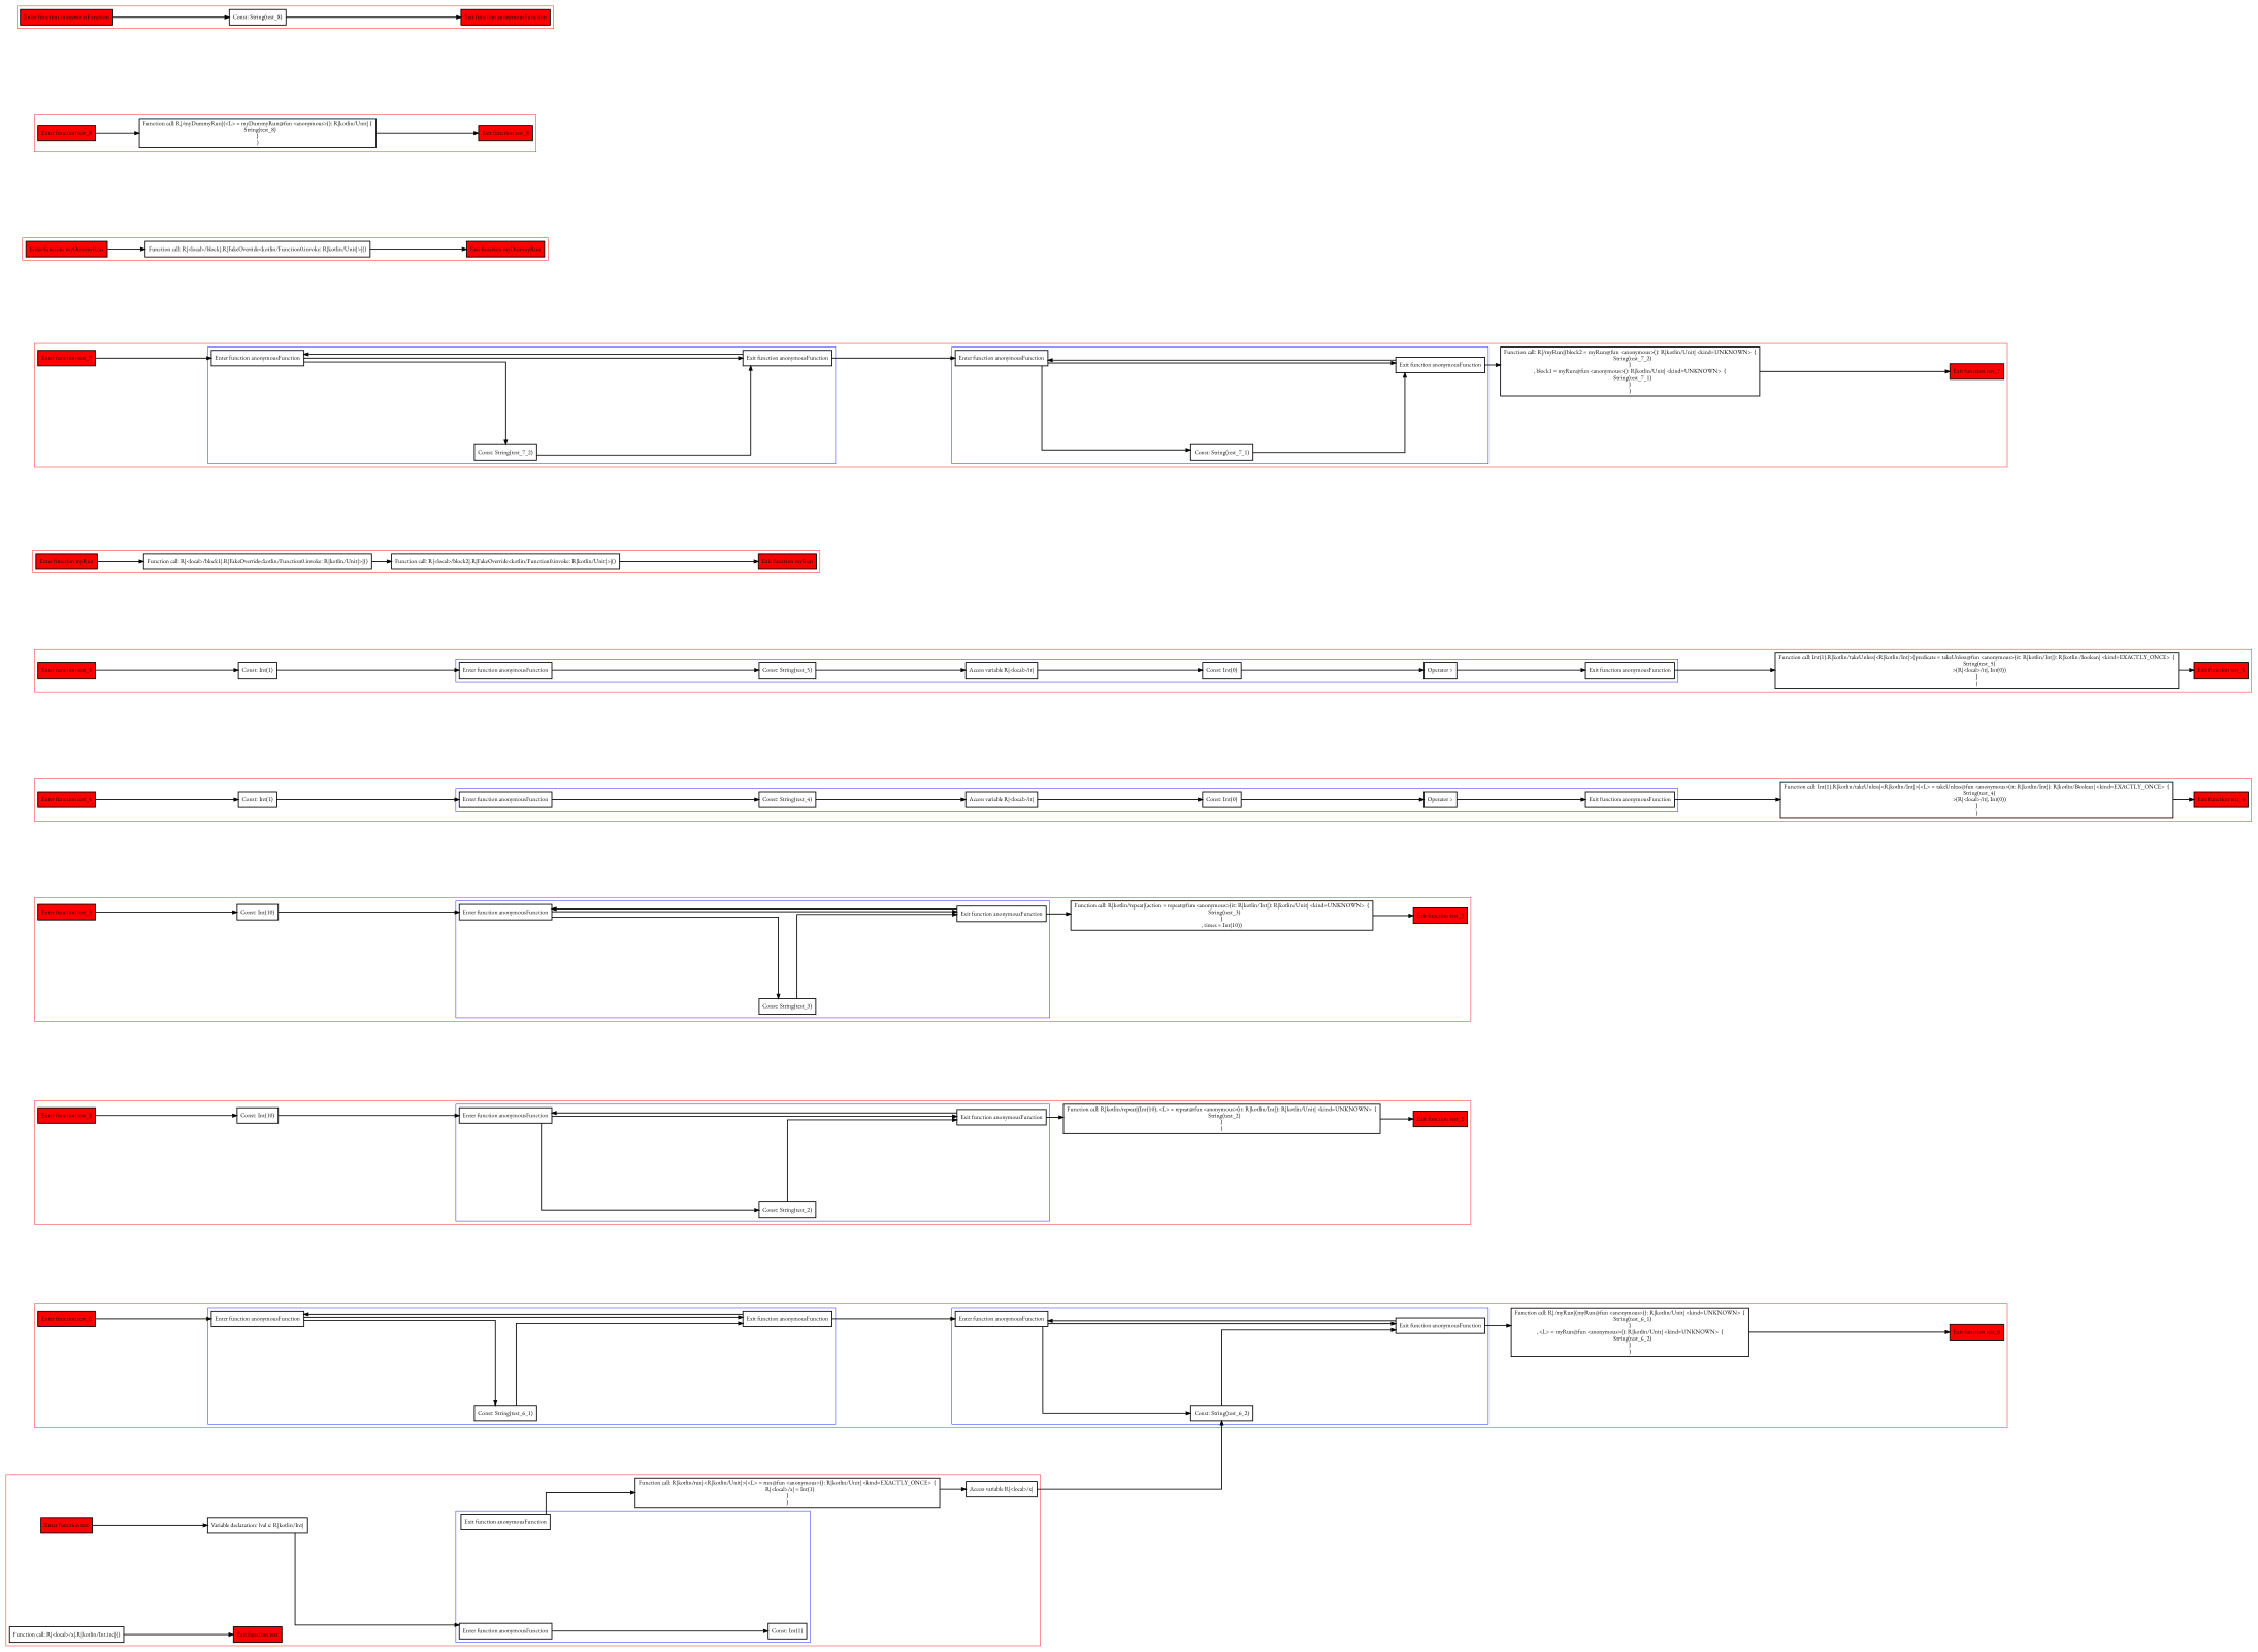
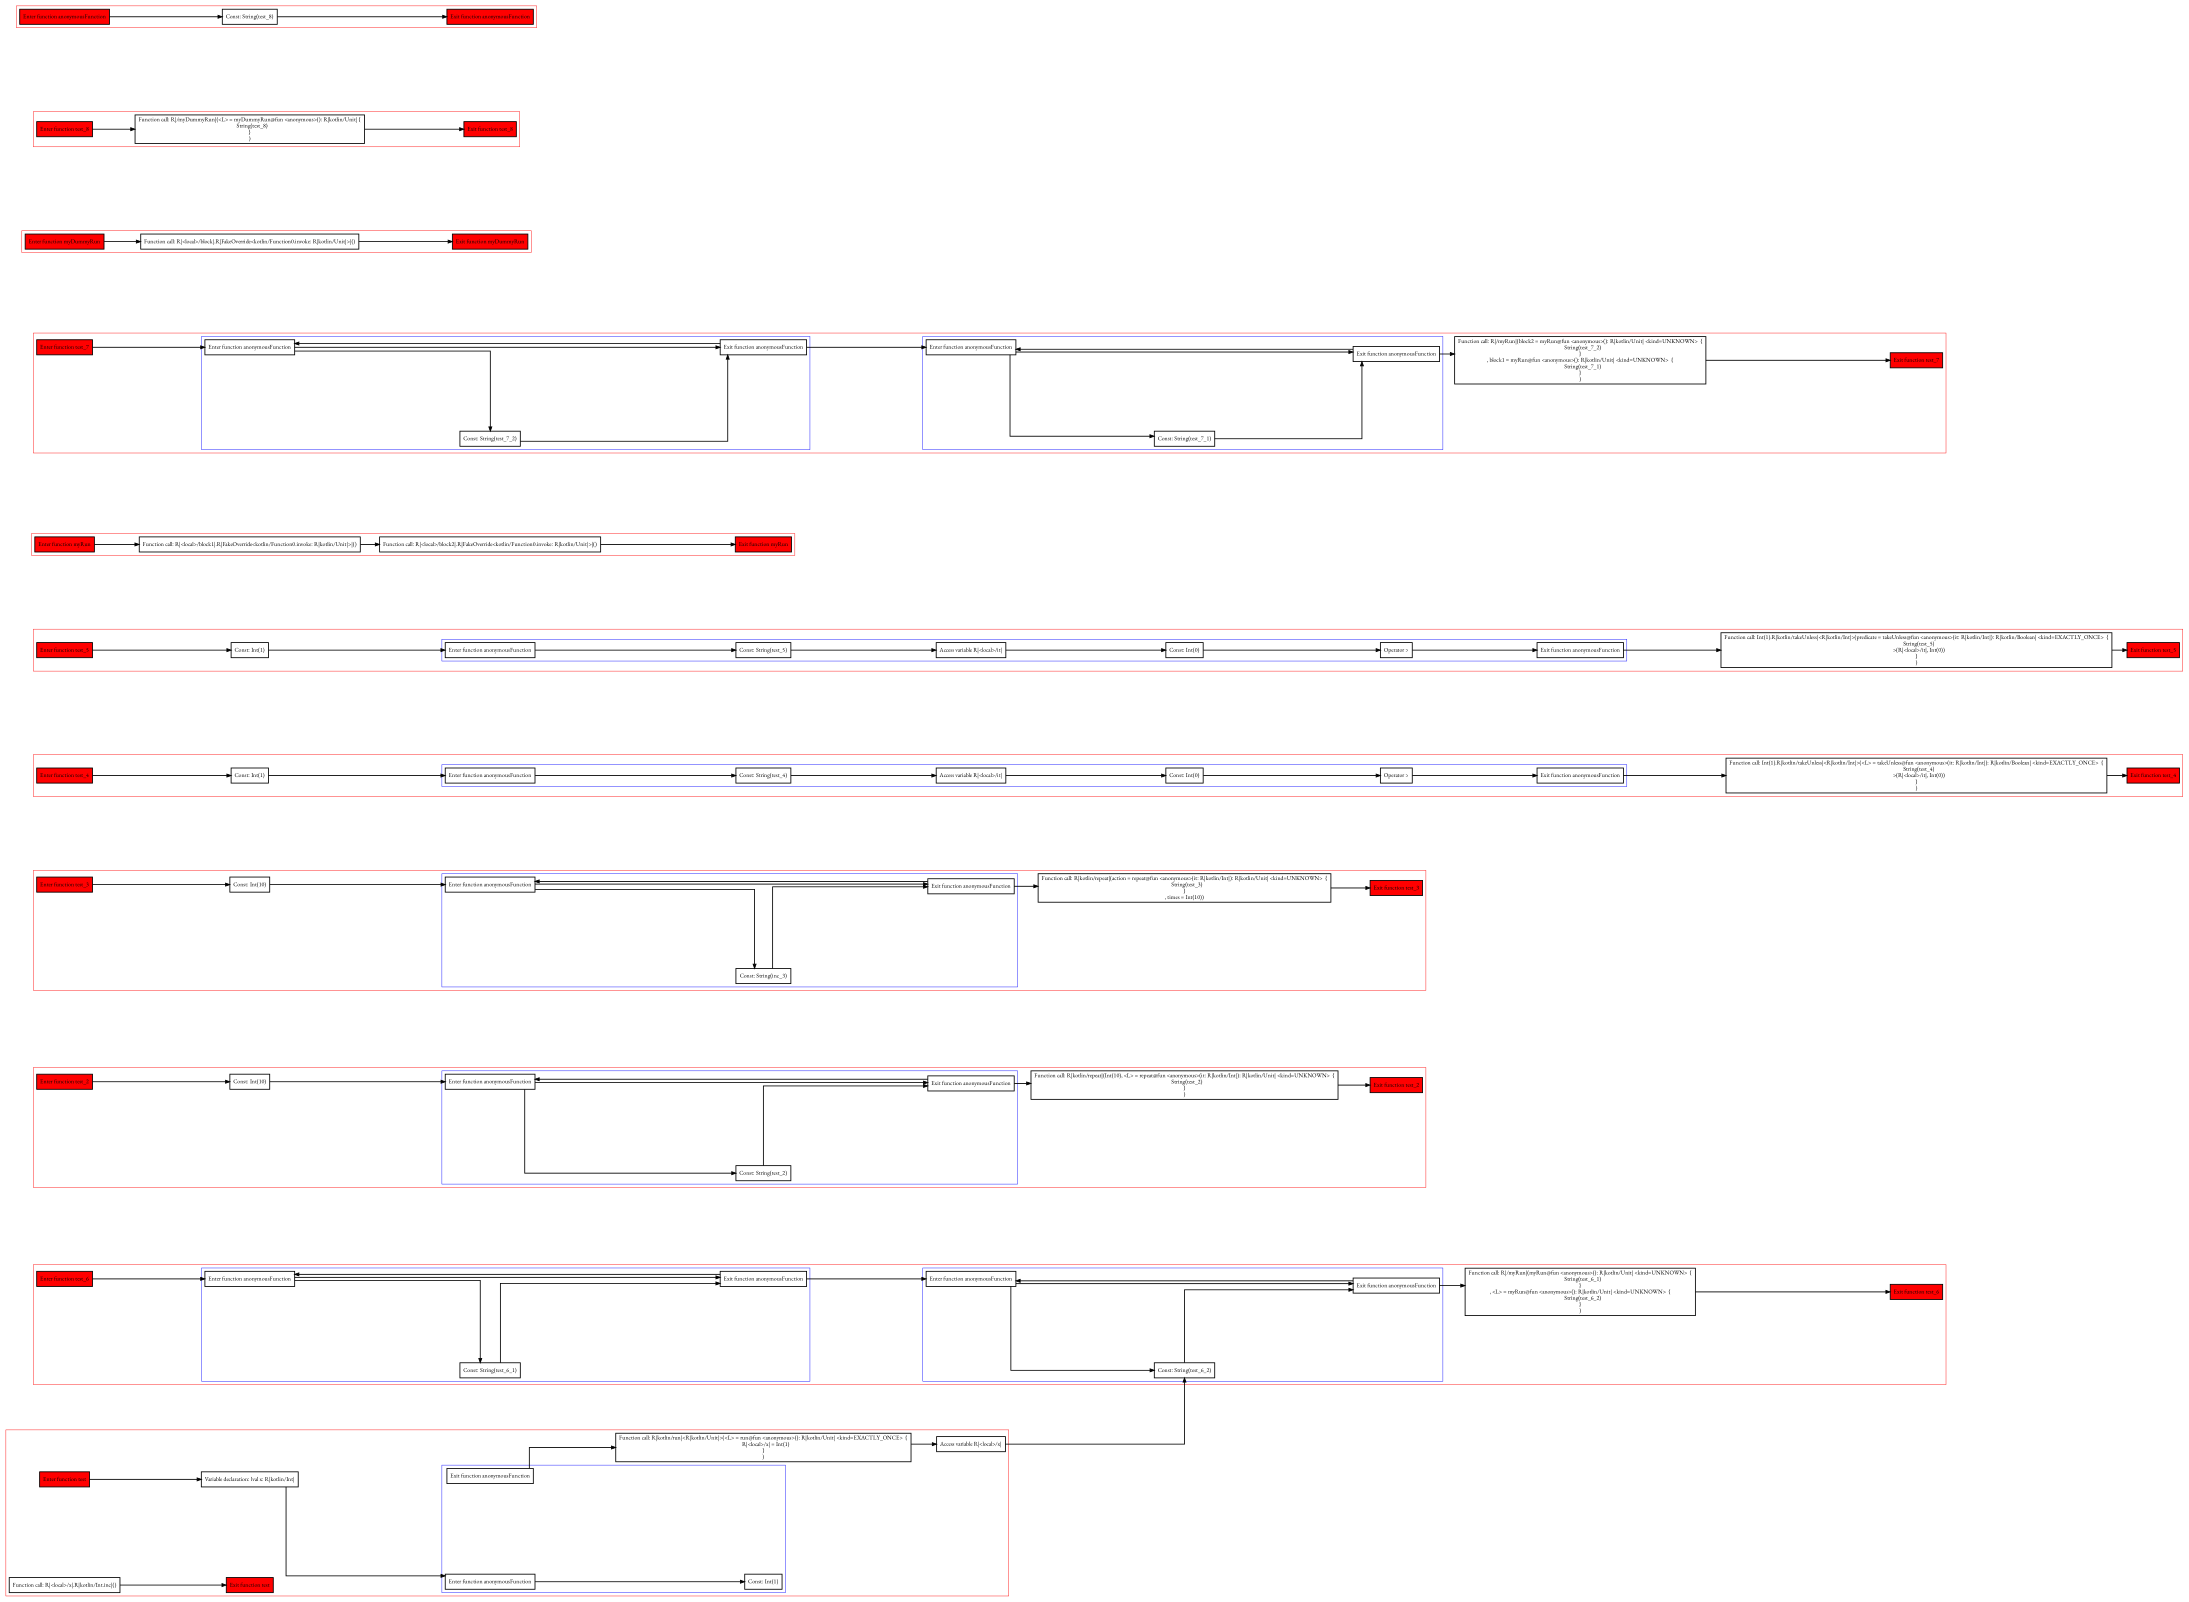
  digraph {
    fontname="EB Garamond"
    nodesep=3
    rankdir=LR
    splines=ortho
    node [fontname="EB Garamond" penwidth=2 shape=box]
    edge [fontname="EB Garamond" penwidth=2]
    n1 [label="Enter function anonymousFunction"]
    n2 [label="Const: Int(1)"]
    n3 [label="Exit function anonymousFunction"]
    n4 [fillcolor=red label="Enter function test" style=filled]
    n5 [label="Variable declaration: lval x: R|kotlin/Int|"]
    n6 [label="Function call: R|kotlin/run|<R|kotlin/Unit|>(<L> = run@fun <anonymous>(): R|kotlin/Unit| <kind=EXACTLY_ONCE>  {\n    R|<local>/x| = Int(1)\n}\n)"]
    n7 [label="Access variable R|<local>/x|"]
    n8 [label="Function call: R|<local>/x|.R|kotlin/Int.inc|()"]
    n9 [fillcolor=red label="Exit function test" style=filled]
    n10 [label="Enter function anonymousFunction"]
    n11 [label="Const: String(test_2)"]
    n12 [label="Exit function anonymousFunction"]
    n13 [fillcolor=red label="Enter function test_2" style=filled]
    n14 [label="Const: Int(10)"]
    n15 [label="Function call: R|kotlin/repeat|(Int(10), <L> = repeat@fun <anonymous>(it: R|kotlin/Int|): R|kotlin/Unit| <kind=UNKNOWN>  {\n    String(test_2)\n}\n)"]
    n16 [fillcolor=red label="Exit function test_2" style=filled]
    n17 [label="Enter function anonymousFunction"]
-   n18 [label="Const: String(test_3)"]
+   n18 [label="Const: String(inc_3)"]
    n19 [label="Exit function anonymousFunction"]
    n20 [fillcolor=red label="Enter function test_3" style=filled]
    n21 [label="Const: Int(10)"]
    n22 [label="Function call: R|kotlin/repeat|(action = repeat@fun <anonymous>(it: R|kotlin/Int|): R|kotlin/Unit| <kind=UNKNOWN>  {\n    String(test_3)\n}\n, times = Int(10))"]
    n23 [fillcolor=red label="Exit function test_3" style=filled]
    n24 [label="Enter function anonymousFunction"]
    n25 [label="Const: String(test_4)"]
    n26 [label="Access variable R|<local>/it|"]
    n27 [label="Const: Int(0)"]
    n28 [label="Operator >"]
    n29 [label="Exit function anonymousFunction"]
    n30 [fillcolor=red label="Enter function test_4" style=filled]
    n31 [label="Const: Int(1)"]
    n32 [label="Function call: Int(1).R|kotlin/takeUnless|<R|kotlin/Int|>(<L> = takeUnless@fun <anonymous>(it: R|kotlin/Int|): R|kotlin/Boolean| <kind=EXACTLY_ONCE>  {\n    String(test_4)\n    >(R|<local>/it|, Int(0))\n}\n)"]
    n33 [fillcolor=red label="Exit function test_4" style=filled]
    n34 [label="Enter function anonymousFunction"]
    n35 [label="Const: String(test_5)"]
    n36 [label="Access variable R|<local>/it|"]
    n37 [label="Const: Int(0)"]
    n38 [label="Operator >"]
    n39 [label="Exit function anonymousFunction"]
    n40 [fillcolor=red label="Enter function test_5" style=filled]
    n41 [label="Const: Int(1)"]
    n42 [label="Function call: Int(1).R|kotlin/takeUnless|<R|kotlin/Int|>(predicate = takeUnless@fun <anonymous>(it: R|kotlin/Int|): R|kotlin/Boolean| <kind=EXACTLY_ONCE>  {\n    String(test_5)\n    >(R|<local>/it|, Int(0))\n}\n)"]
    n43 [fillcolor=red label="Exit function test_5" style=filled]
    n44 [fillcolor=red label="Enter function myRun" style=filled]
    n45 [label="Function call: R|<local>/block1|.R|FakeOverride<kotlin/Function0.invoke: R|kotlin/Unit|>|()"]
    n46 [label="Function call: R|<local>/block2|.R|FakeOverride<kotlin/Function0.invoke: R|kotlin/Unit|>|()"]
    n47 [fillcolor=red label="Exit function myRun" style=filled]
    n48 [label="Enter function anonymousFunction"]
    n49 [label="Const: String(test_6_1)"]
    n50 [label="Exit function anonymousFunction"]
    n51 [label="Enter function anonymousFunction"]
    n52 [label="Const: String(test_6_2)"]
    n53 [label="Exit function anonymousFunction"]
    n54 [fillcolor=red label="Enter function test_6" style=filled]
    n55 [label="Function call: R|/myRun|(myRun@fun <anonymous>(): R|kotlin/Unit| <kind=UNKNOWN>  {\n    String(test_6_1)\n}\n, <L> = myRun@fun <anonymous>(): R|kotlin/Unit| <kind=UNKNOWN>  {\n    String(test_6_2)\n}\n)"]
    n56 [fillcolor=red label="Exit function test_6" style=filled]
    n57 [label="Enter function anonymousFunction"]
    n58 [label="Const: String(test_7_2)"]
    n59 [label="Exit function anonymousFunction"]
    n60 [label="Enter function anonymousFunction"]
    n61 [label="Const: String(test_7_1)"]
    n62 [label="Exit function anonymousFunction"]
    n63 [fillcolor=red label="Enter function test_7" style=filled]
    n64 [label="Function call: R|/myRun|(block2 = myRun@fun <anonymous>(): R|kotlin/Unit| <kind=UNKNOWN>  {\n    String(test_7_2)\n}\n, block1 = myRun@fun <anonymous>(): R|kotlin/Unit| <kind=UNKNOWN>  {\n    String(test_7_1)\n}\n)"]
    n65 [fillcolor=red label="Exit function test_7" style=filled]
    n66 [fillcolor=red label="Enter function myDummyRun" style=filled]
    n67 [label="Function call: R|<local>/block|.R|FakeOverride<kotlin/Function0.invoke: R|kotlin/Unit|>|()"]
    n68 [fillcolor=red label="Exit function myDummyRun" style=filled]
    n69 [fillcolor=red label="Enter function test_8" style=filled]
    n70 [label="Function call: R|/myDummyRun|(<L> = myDummyRun@fun <anonymous>(): R|kotlin/Unit| {\n    String(test_8)\n}\n)"]
    n71 [fillcolor=red label="Exit function test_8" style=filled]
    n72 [fillcolor=red label="Enter function anonymousFunction" style=filled]
    n73 [label="Const: String(test_8)"]
    n74 [fillcolor=red label="Exit function anonymousFunction" style=filled]
    subgraph cluster_1 {
      color=red
      n4
      n5
      n6
      n7
      n8
      n9
      subgraph cluster_2 {
        color=blue
        n1
        n2
        n3
      }
    }
    subgraph cluster_3 {
      color=red
      n13
      n14
      n15
      n16
      subgraph cluster_4 {
        color=blue
        n10
        n11
        n12
      }
    }
    subgraph cluster_5 {
      color=red
      n20
      n21
      n22
      n23
      subgraph cluster_6 {
        color=blue
        n17
        n18
        n19
      }
    }
    subgraph cluster_7 {
      color=red
      n30
      n31
      n32
      n33
      subgraph cluster_8 {
        color=blue
        n24
        n25
        n26
        n27
        n28
        n29
      }
    }
    subgraph cluster_9 {
      color=red
      n40
      n41
      n42
      n43
      subgraph cluster_10 {
        color=blue
        n34
        n35
        n36
        n37
        n38
        n39
      }
    }
    subgraph cluster_11 {
      color=red
      n44
      n45
      n46
      n47
    }
    subgraph cluster_12 {
      color=red
      n54
      n55
      n56
      subgraph cluster_13 {
        color=blue
        n48
        n49
        n50
      }
      subgraph cluster_14 {
        color=blue
        n51
        n52
        n53
      }
    }
    subgraph cluster_15 {
      color=red
      n63
      n64
      n65
      subgraph cluster_16 {
        color=blue
        n57
        n58
        n59
      }
      subgraph cluster_17 {
        color=blue
        n60
        n61
        n62
      }
    }
    subgraph cluster_18 {
      color=red
      n66
      n67
      n68
    }
    subgraph cluster_19 {
      color=red
      n69
      n70
      n71
    }
    subgraph cluster_20 {
      color=red
      n72
      n73
      n74
    }
    n1 -> n2
    n3 -> n6
    n4 -> n5
    n5 -> n1
    n6 -> n7
    n7 -> n52
    n8 -> n9
    n10 -> n11
    n10 -> n12
    n11 -> n12
    n12 -> n10
    n12 -> n15
    n13 -> n14
    n14 -> n10
    n15 -> n16
    n17 -> n18
    n17 -> n19
    n18 -> n19
    n19 -> n17
    n19 -> n22
    n20 -> n21
    n21 -> n17
    n22 -> n23
    n24 -> n25
    n25 -> n26
    n26 -> n27
    n27 -> n28
    n28 -> n29
    n29 -> n32
    n30 -> n31
    n31 -> n24
    n32 -> n33
    n34 -> n35
    n35 -> n36
    n36 -> n37
    n37 -> n38
    n38 -> n39
    n39 -> n42
    n40 -> n41
    n41 -> n34
    n42 -> n43
    n44 -> n45
    n45 -> n46
    n46 -> n47
    n48 -> n49
    n48 -> n50
    n49 -> n50
    n50 -> n48
    n50 -> n51
    n51 -> n52
    n51 -> n53
    n52 -> n53
    n53 -> n51
    n53 -> n55
    n54 -> n48
    n55 -> n56
    n57 -> n58
    n57 -> n59
    n58 -> n59
    n59 -> n57
    n59 -> n60
    n60 -> n61
    n60 -> n62
    n61 -> n62
    n62 -> n60
    n62 -> n64
    n63 -> n57
    n64 -> n65
    n66 -> n67
    n67 -> n68
    n69 -> n70
    n70 -> n71
    n72 -> n73
    n73 -> n74
  }
